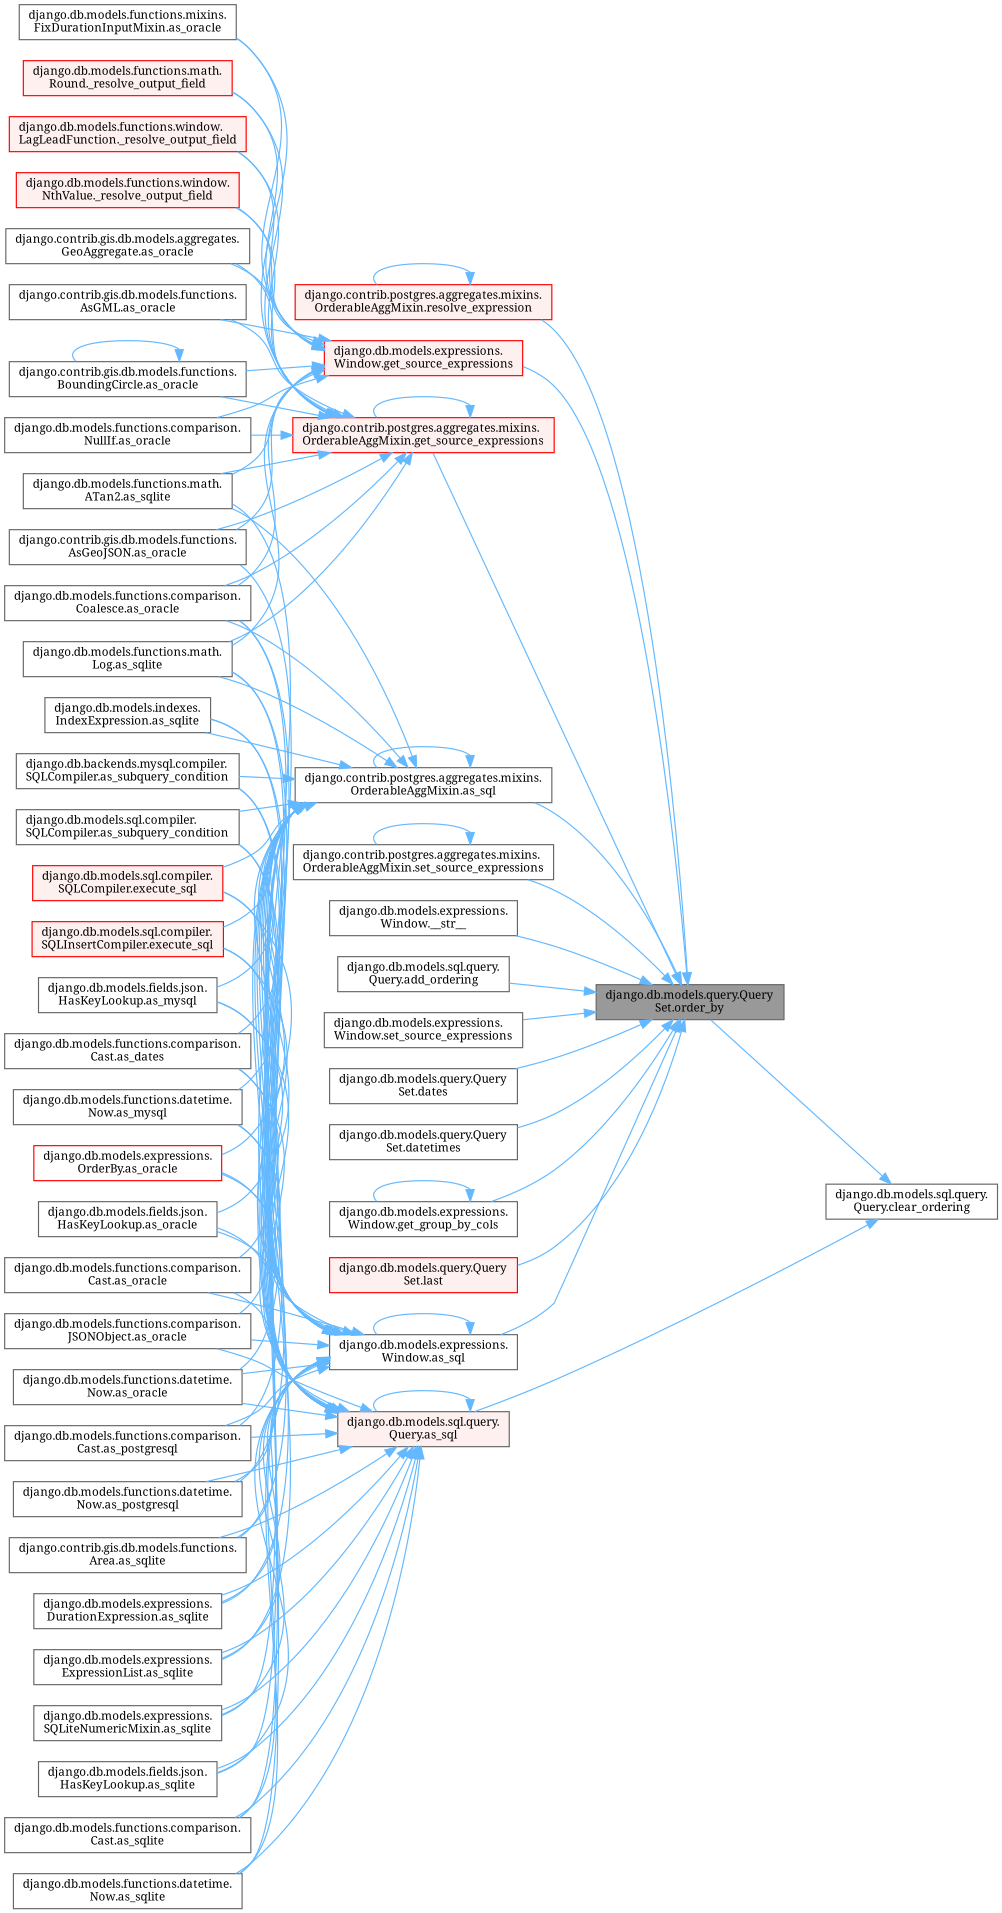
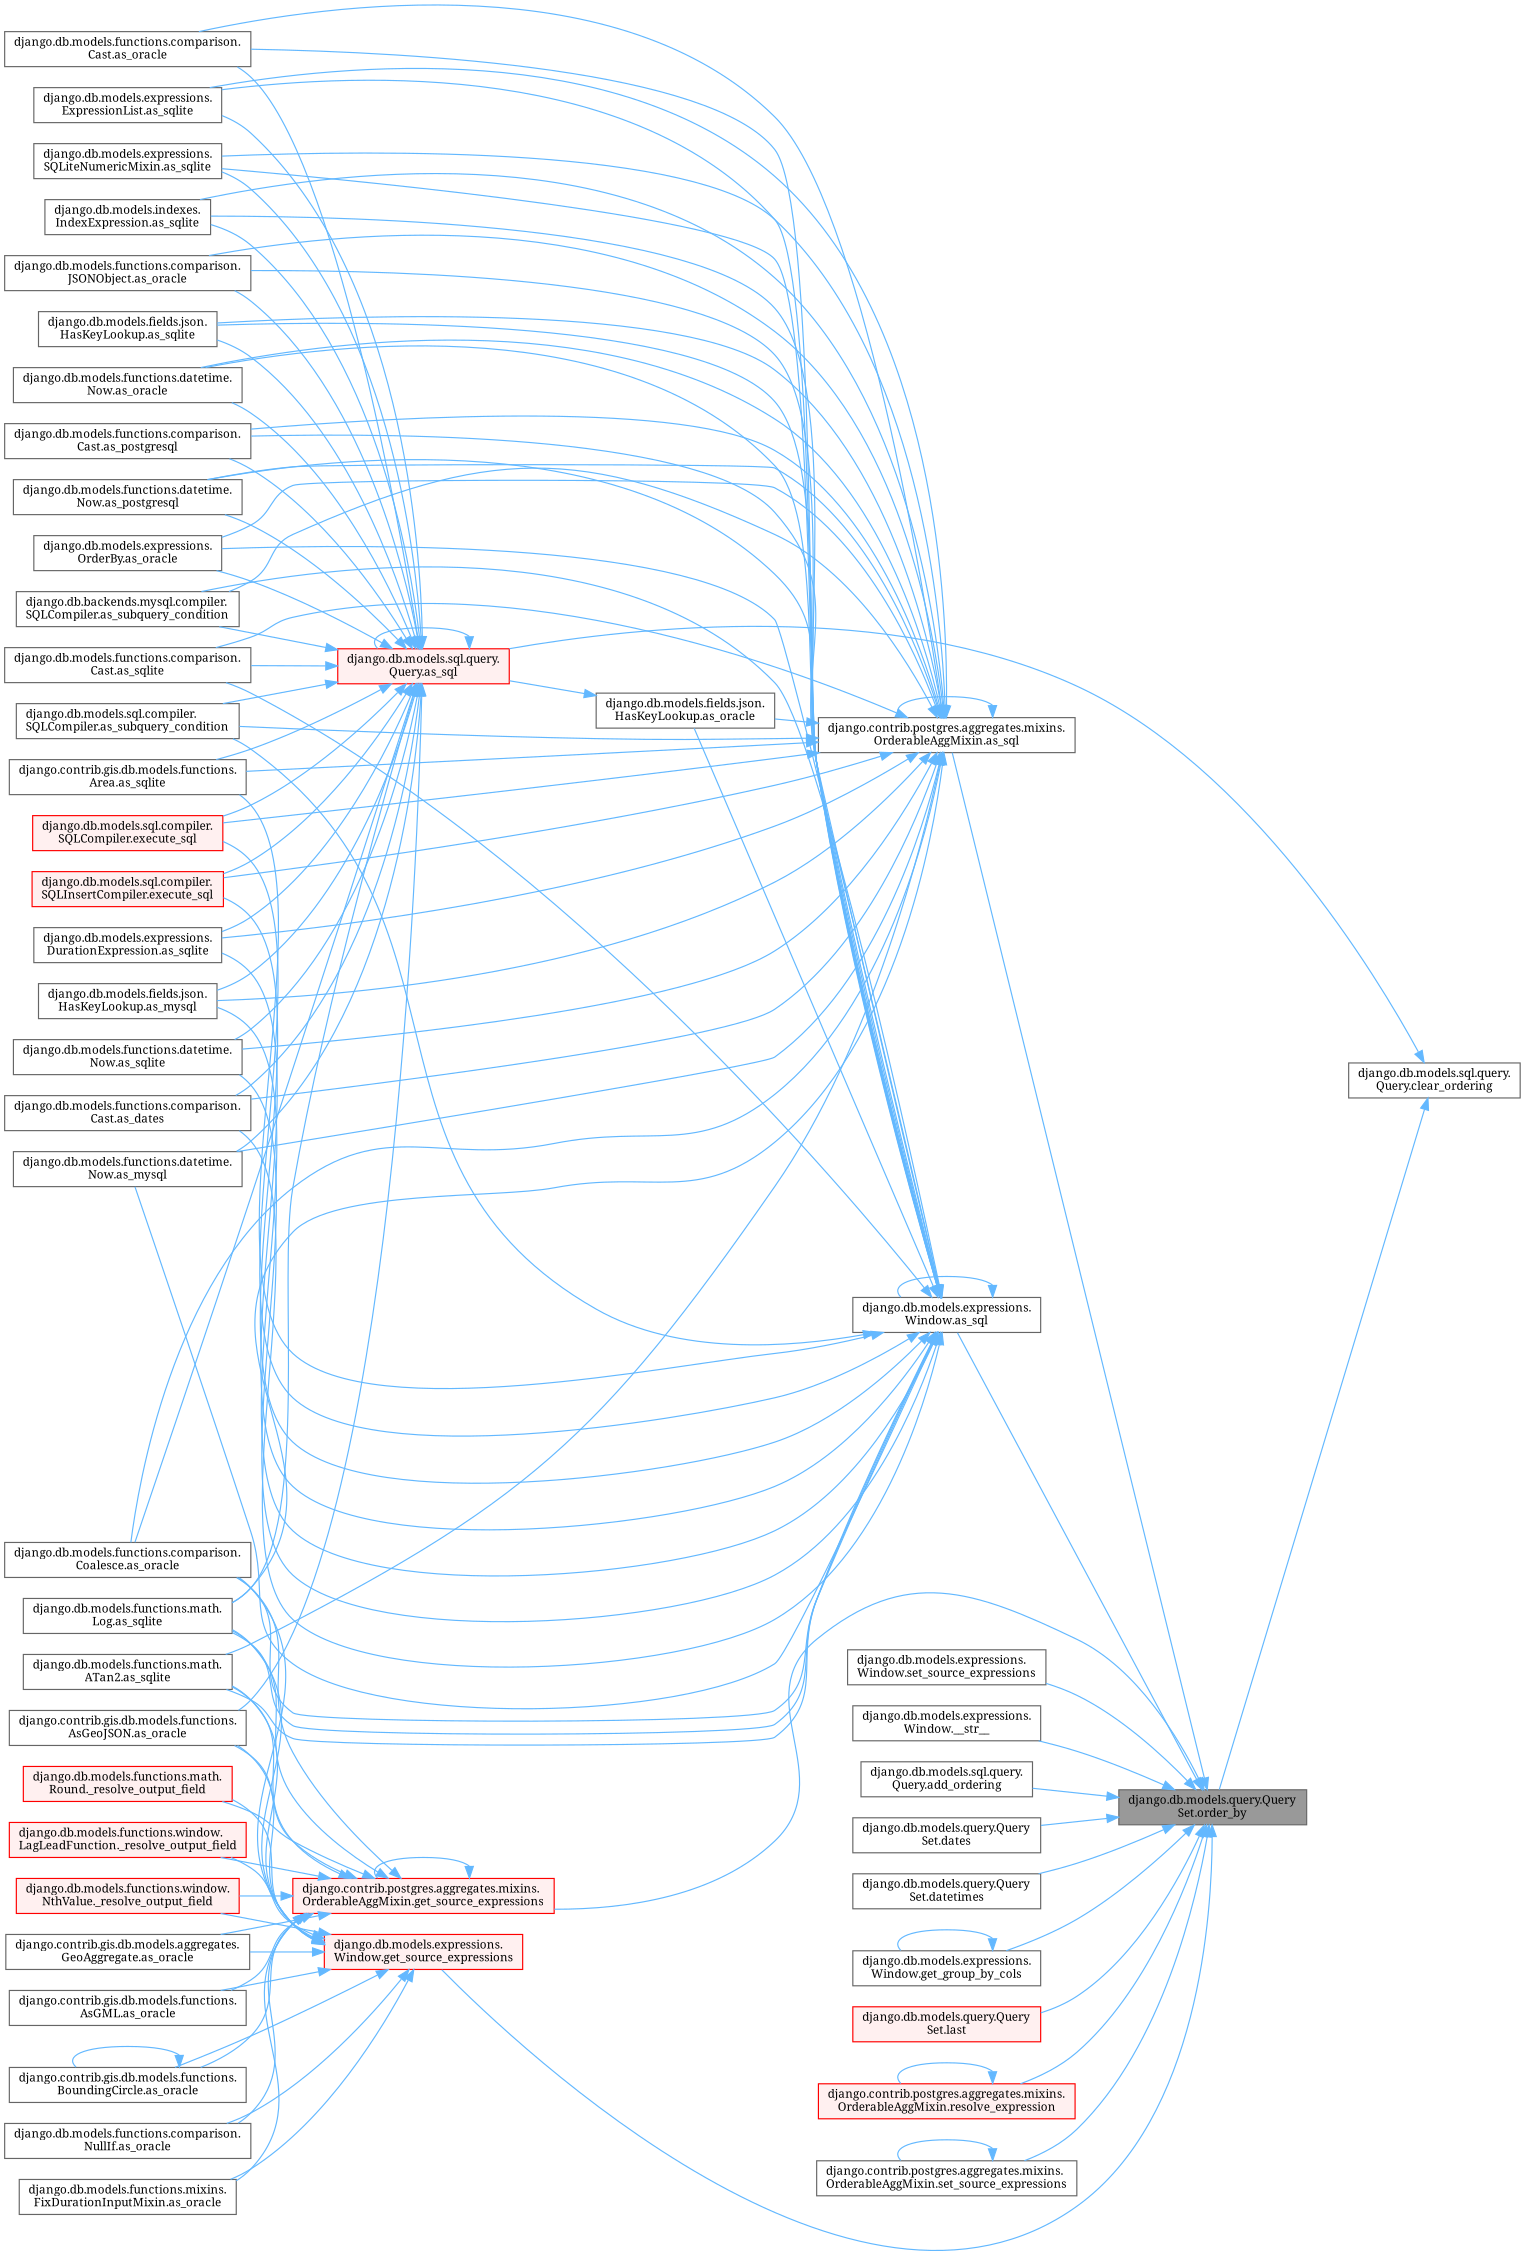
  digraph {
    fontname="Noto Serif"
    rankdir=RL
    node [color=grey40 fillcolor=white fontname="Noto Serif" fontsize=10 shape=box style=filled]
    edge [color=steelblue1 dir=back fontname="Noto Serif" fontsize=10 labelfontname=Helvetica labelfontsize=10 style=solid]
    n1 [color=gray40 fillcolor=grey60 fontcolor=black height=0.2 label="django.db.models.query.Query\lSet.order_by" width=0.4]
    n2 [height=0.2 label="django.db.models.expressions.\lWindow.__str__" width=0.4]
    n3 [height=0.2 label="django.db.models.sql.query.\lQuery.add_ordering" width=0.4]
    n4 [height=0.2 label="django.contrib.postgres.aggregates.mixins.\lOrderableAggMixin.as_sql" width=0.4]
    n5 [height=0.2 label="django.db.models.expressions.\lWindow.as_sql" width=0.4]
    n6 [height=0.2 label="django.db.models.query.Query\lSet.dates" width=0.4]
    n7 [height=0.2 label="django.db.models.query.Query\lSet.datetimes" width=0.4]
    n8 [height=0.2 label="django.db.models.expressions.\lWindow.get_group_by_cols" width=0.4]
    n9 [color=red fillcolor="#FFF0F0" height=0.2 label="django.contrib.postgres.aggregates.mixins.\lOrderableAggMixin.get_source_expressions" width=0.4]
    n10 [color=red fillcolor="#FFF0F0" height=0.2 label="django.db.models.expressions.\lWindow.get_source_expressions" width=0.4]
    n11 [color=red fillcolor="#FFF0F0" height=0.2 label="django.db.models.query.Query\lSet.last" width=0.4]
    n12 [color=red fillcolor="#FFF0F0" height=0.2 label="django.contrib.postgres.aggregates.mixins.\lOrderableAggMixin.resolve_expression" width=0.4]
    n13 [height=0.2 label="django.contrib.postgres.aggregates.mixins.\lOrderableAggMixin.set_source_expressions" width=0.4]
    n14 [height=0.2 label="django.db.models.expressions.\lWindow.set_source_expressions" width=0.4]
    n15 [height=0.2 label="django.db.models.fields.json.\lHasKeyLookup.as_mysql" width=0.4]
    n16 [height=0.2 label="django.db.models.functions.comparison.\lCast.as_dates" width=0.4]
    n17 [height=0.2 label="django.db.models.functions.datetime.\lNow.as_mysql" width=0.4]
-   n18 [color=red height=0.2 label="django.db.models.expressions.\lOrderBy.as_oracle" width=0.4]
+   n18 [height=0.2 label="django.db.models.expressions.\lOrderBy.as_oracle" width=0.4]
    n19 [height=0.2 label="django.db.models.fields.json.\lHasKeyLookup.as_oracle" width=0.4]
    n20 [height=0.2 label="django.db.models.functions.comparison.\lCast.as_oracle" width=0.4]
    n21 [height=0.2 label="django.db.models.functions.comparison.\lCoalesce.as_oracle" width=0.4]
    n22 [height=0.2 label="django.db.models.functions.comparison.\lJSONObject.as_oracle" width=0.4]
    n23 [height=0.2 label="django.db.models.functions.datetime.\lNow.as_oracle" width=0.4]
    n24 [height=0.2 label="django.db.models.functions.comparison.\lCast.as_postgresql" width=0.4]
    n25 [height=0.2 label="django.db.models.functions.datetime.\lNow.as_postgresql" width=0.4]
    n26 [height=0.2 label="django.contrib.gis.db.models.functions.\lArea.as_sqlite" width=0.4]
    n27 [height=0.2 label="django.db.models.expressions.\lDurationExpression.as_sqlite" width=0.4]
    n28 [height=0.2 label="django.db.models.expressions.\lExpressionList.as_sqlite" width=0.4]
    n29 [height=0.2 label="django.db.models.expressions.\lSQLiteNumericMixin.as_sqlite" width=0.4]
    n30 [height=0.2 label="django.db.models.fields.json.\lHasKeyLookup.as_sqlite" width=0.4]
    n31 [height=0.2 label="django.db.models.functions.comparison.\lCast.as_sqlite" width=0.4]
    n32 [height=0.2 label="django.db.models.functions.datetime.\lNow.as_sqlite" width=0.4]
    n33 [height=0.2 label="django.db.models.functions.math.\lATan2.as_sqlite" width=0.4]
    n34 [height=0.2 label="django.db.models.functions.math.\lLog.as_sqlite" width=0.4]
    n35 [height=0.2 label="django.db.models.indexes.\lIndexExpression.as_sqlite" width=0.4]
    n36 [height=0.2 label="django.db.backends.mysql.compiler.\lSQLCompiler.as_subquery_condition" width=0.4]
    n37 [height=0.2 label="django.db.models.sql.compiler.\lSQLCompiler.as_subquery_condition" width=0.4]
    n38 [color=red fillcolor="#FFF0F0" height=0.2 label="django.db.models.sql.compiler.\lSQLCompiler.execute_sql" width=0.4]
    n39 [color=red fillcolor="#FFF0F0" height=0.2 label="django.db.models.sql.compiler.\lSQLInsertCompiler.execute_sql" width=0.4]
    n40 [height=0.2 label="django.db.models.sql.query.\lQuery.clear_ordering" width=0.4]
-   n41 [fillcolor="#FFF0F0" height=0.2 label="django.db.models.sql.query.\lQuery.as_sql" width=0.4]
+   n41 [color=red fillcolor="#FFF0F0" height=0.2 label="django.db.models.sql.query.\lQuery.as_sql" width=0.4]
    n42 [color=red fillcolor="#FFF0F0" height=0.2 label="django.db.models.functions.math.\lRound._resolve_output_field" width=0.4]
    n43 [color=red fillcolor="#FFF0F0" height=0.2 label="django.db.models.functions.window.\lLagLeadFunction._resolve_output_field" width=0.4]
    n44 [color=red fillcolor="#FFF0F0" height=0.2 label="django.db.models.functions.window.\lNthValue._resolve_output_field" width=0.4]
    n45 [height=0.2 label="django.contrib.gis.db.models.aggregates.\lGeoAggregate.as_oracle" width=0.4]
    n46 [height=0.2 label="django.contrib.gis.db.models.functions.\lAsGeoJSON.as_oracle" width=0.4]
    n47 [height=0.2 label="django.contrib.gis.db.models.functions.\lAsGML.as_oracle" width=0.4]
    n48 [height=0.2 label="django.contrib.gis.db.models.functions.\lBoundingCircle.as_oracle" width=0.4]
    n49 [height=0.2 label="django.db.models.functions.comparison.\lNullIf.as_oracle" width=0.4]
    n50 [height=0.2 label="django.db.models.functions.mixins.\lFixDurationInputMixin.as_oracle" width=0.4]
    n1 -> n2
    n1 -> n3
    n1 -> n4
    n1 -> n5
    n1 -> n6
    n1 -> n7
    n1 -> n8
    n1 -> n9
    n1 -> n10
    n1 -> n11
    n1 -> n12
    n1 -> n13
    n1 -> n14
    n4 -> n4
    n4 -> n15
    n4 -> n16
    n4 -> n17
    n4 -> n18
    n4 -> n19
    n4 -> n20
    n4 -> n21
    n4 -> n22
    n4 -> n23
    n4 -> n24
    n4 -> n25
    n4 -> n26
    n4 -> n27
    n4 -> n28
    n4 -> n29
    n4 -> n30
    n4 -> n31
    n4 -> n32
    n4 -> n33
    n4 -> n34
    n4 -> n35
    n4 -> n36
    n4 -> n37
    n4 -> n38
    n4 -> n39
    n5 -> n5
    n5 -> n15
    n5 -> n16
    n5 -> n17
    n5 -> n18
    n5 -> n19
    n5 -> n20
    n5 -> n21
    n5 -> n22
    n5 -> n23
    n5 -> n24
    n5 -> n25
    n5 -> n26
    n5 -> n27
    n5 -> n28
    n5 -> n29
    n5 -> n30
    n5 -> n31
    n5 -> n32
    n5 -> n33
    n5 -> n34
    n5 -> n35
    n5 -> n36
    n5 -> n37
    n5 -> n38
    n5 -> n39
    n8 -> n8
    n9 -> n9
    n9 -> n21
    n9 -> n33
    n9 -> n34
    n9 -> n42
    n9 -> n43
    n9 -> n44
    n9 -> n45
    n9 -> n46
    n9 -> n47
    n9 -> n48
    n9 -> n49
    n9 -> n50
    n10 -> n21
    n10 -> n33
    n10 -> n34
    n10 -> n42
    n10 -> n43
    n10 -> n44
    n10 -> n45
    n10 -> n46
    n10 -> n47
    n10 -> n48
    n10 -> n49
    n10 -> n50
    n12 -> n12
    n13 -> n13
    n40 -> n1
    n40 -> n41
    n41 -> n15
    n41 -> n16
    n41 -> n17
    n41 -> n18
-   n41 -> n19
+   n19 -> n41
    n41 -> n20
    n41 -> n21
    n41 -> n22
    n41 -> n23
    n41 -> n24
    n41 -> n25
    n41 -> n26
    n41 -> n27
    n41 -> n28
    n41 -> n29
    n41 -> n30
    n41 -> n31
    n41 -> n32
    n41 -> n34
    n41 -> n35
    n41 -> n36
    n41 -> n37
    n41 -> n38
    n41 -> n39
    n41 -> n41
    n41 -> n46
    n48 -> n48
  }
